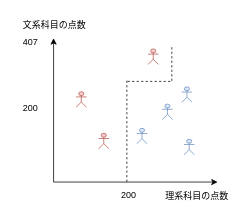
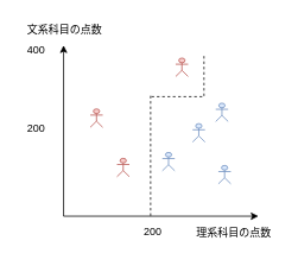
  <mxCell id="0" />
  <mxCell id="1" parent="0" />
  <mxCell id="2" value="" style="endArrow=classic;html=1;rounded=0;jumpSize=0;spacing=0;fontStyle=1" edge="1" parent="1"><mxGeometry width="50" height="50" relative="1" as="geometry"><mxPoint x="71" y="242" as="sourcePoint" /><mxPoint x="71" y="50" as="targetPoint" /></mxGeometry></mxCell>
  <mxCell id="3" value="" style="endArrow=classic;html=1;rounded=0;jumpSize=0;fontStyle=1" edge="1" parent="1"><mxGeometry width="50" height="50" relative="1" as="geometry"><mxPoint x="71" y="242" as="sourcePoint" /><mxPoint x="290" y="242" as="targetPoint" /></mxGeometry></mxCell>
  <mxCell id="4" value="文系科目の点数" style="text;html=1;align=center;verticalAlign=middle;resizable=0;points=[];autosize=1;strokeColor=none;fillColor=none;" vertex="1" parent="1"><mxGeometry x="21" y="20" width="102" height="26" as="geometry" /></mxCell>
  <mxCell id="5" value="理系科目の点数" style="text;html=1;align=center;verticalAlign=middle;resizable=0;points=[];autosize=1;strokeColor=none;fillColor=none;" vertex="1" parent="1"><mxGeometry x="211" y="248" width="102" height="26" as="geometry" /></mxCell>
  <mxCell id="6" value="" style="shape=umlActor;verticalLabelPosition=bottom;verticalAlign=top;html=1;outlineConnect=0;movable=1;resizable=1;rotatable=1;deletable=1;editable=1;locked=0;connectable=1;fillColor=#dae8fc;strokeColor=#6c8ebf;" vertex="1" parent="1"><mxGeometry x="182" y="170.356" width="14" height="20.644" as="geometry" /></mxCell>
  <mxCell id="7" value="" style="shape=umlActor;verticalLabelPosition=bottom;verticalAlign=top;html=1;outlineConnect=0;fillColor=#f8cecc;strokeColor=#b85450;" vertex="1" parent="1"><mxGeometry x="131" y="177" width="14" height="20.644" as="geometry" /></mxCell>
  <mxCell id="8" value="" style="shape=umlActor;verticalLabelPosition=bottom;verticalAlign=top;html=1;outlineConnect=0;fillColor=#f8cecc;strokeColor=#b85450;" vertex="1" parent="1"><mxGeometry x="101" y="121.462" width="14" height="20.644" as="geometry" /></mxCell>
  <mxCell id="9" value="" style="shape=umlActor;verticalLabelPosition=bottom;verticalAlign=top;html=1;outlineConnect=0;fillColor=#dae8fc;strokeColor=#6c8ebf;" vertex="1" parent="1"><mxGeometry x="216" y="137.998" width="14" height="20.644" as="geometry" /></mxCell>
  <mxCell id="10" value="" style="shape=umlActor;verticalLabelPosition=bottom;verticalAlign=top;html=1;outlineConnect=0;fillColor=#dae8fc;strokeColor=#6c8ebf;" vertex="1" parent="1"><mxGeometry x="242" y="114.998" width="14" height="20.644" as="geometry" /></mxCell>
  <mxCell id="11" value="" style="shape=umlActor;verticalLabelPosition=bottom;verticalAlign=top;html=1;outlineConnect=0;fillColor=#dae8fc;strokeColor=#6c8ebf;" vertex="1" parent="1"><mxGeometry x="245" y="184.998" width="14" height="20.644" as="geometry" /></mxCell>
  <mxCell id="12" value="" style="shape=umlActor;verticalLabelPosition=bottom;verticalAlign=top;html=1;outlineConnect=0;fillColor=#f8cecc;strokeColor=#b85450;" vertex="1" parent="1"><mxGeometry x="197" y="64.352" width="14" height="20.644" as="geometry" /></mxCell>
  <mxCell id="13" value="200" style="text;html=1;align=center;verticalAlign=middle;resizable=0;points=[];autosize=1;strokeColor=none;fillColor=none;" vertex="1" parent="1"><mxGeometry x="151" y="245.18" width="40" height="30" as="geometry" /></mxCell>
  <mxCell id="14" value="200" style="text;html=1;align=center;verticalAlign=middle;resizable=0;points=[];autosize=1;strokeColor=none;fillColor=none;" vertex="1" parent="1"><mxGeometry x="20" y="128.64" width="40" height="30" as="geometry" /></mxCell>
- <mxCell id="15" value="407" style="text;html=1;align=center;verticalAlign=middle;resizable=0;points=[];autosize=1;strokeColor=none;fillColor=none;" vertex="1" parent="1"><mxGeometry x="20" y="41.35" width="40" height="30" as="geometry" /></mxCell>
+ <mxCell id="15" value="400" style="text;html=1;align=center;verticalAlign=middle;resizable=0;points=[];autosize=1;strokeColor=none;fillColor=none;" vertex="1" parent="1"><mxGeometry x="20" y="41.35" width="40" height="30" as="geometry" /></mxCell>
  <mxCell id="16" value="" style="endArrow=none;dashed=1;html=1;rounded=0;" edge="1" parent="1"><mxGeometry width="50" height="50" relative="1" as="geometry"><mxPoint x="168.82" y="241.65" as="sourcePoint" /><mxPoint x="168.82" y="103.65" as="targetPoint" /></mxGeometry></mxCell>
  <mxCell id="17" value="" style="endArrow=none;dashed=1;html=1;rounded=0;spacing=2;" edge="1" parent="1"><mxGeometry width="50" height="50" relative="1" as="geometry"><mxPoint x="169.82" y="107.65" as="sourcePoint" /><mxPoint x="229.82" y="107.65" as="targetPoint" /></mxGeometry></mxCell>
  <mxCell id="18" value="" style="endArrow=none;dashed=1;html=1;rounded=0;spacing=2;" edge="1" parent="1"><mxGeometry width="50" height="50" relative="1" as="geometry"><mxPoint x="228.82" y="62" as="sourcePoint" /><mxPoint x="228.82" y="107.65" as="targetPoint" /></mxGeometry></mxCell>
